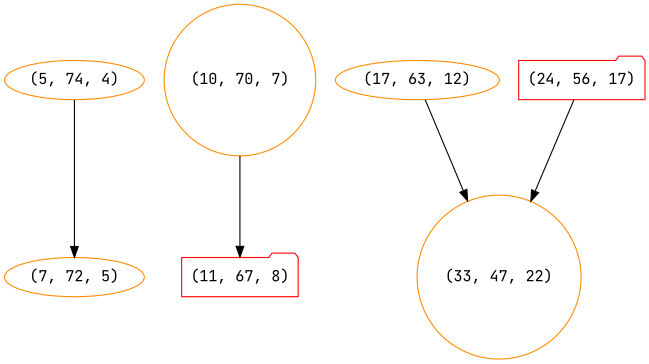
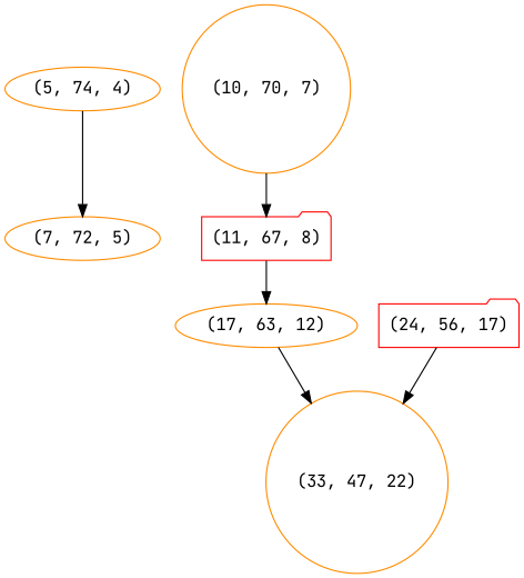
  digraph {
    fontname="JetBrains Mono"
    node [color=darkorange fontname="JetBrains Mono" shape=ellipse]
    edge [fontname="JetBrains Mono"]
    "(5, 74, 4)"
    "(7, 72, 5)"
    "(10, 70, 7)" [shape=circle]
    "(11, 67, 8)" [color=red shape=folder]
    "(17, 63, 12)"
    "(33, 47, 22)" [shape=circle]
    "(24, 56, 17)" [color=red shape=folder]
    "(5, 74, 4)" -> "(7, 72, 5)"
    "(10, 70, 7)" -> "(11, 67, 8)"
+   "(11, 67, 8)" -> "(17, 63, 12)"
    "(17, 63, 12)" -> "(33, 47, 22)"
    "(24, 56, 17)" -> "(33, 47, 22)"
  }
